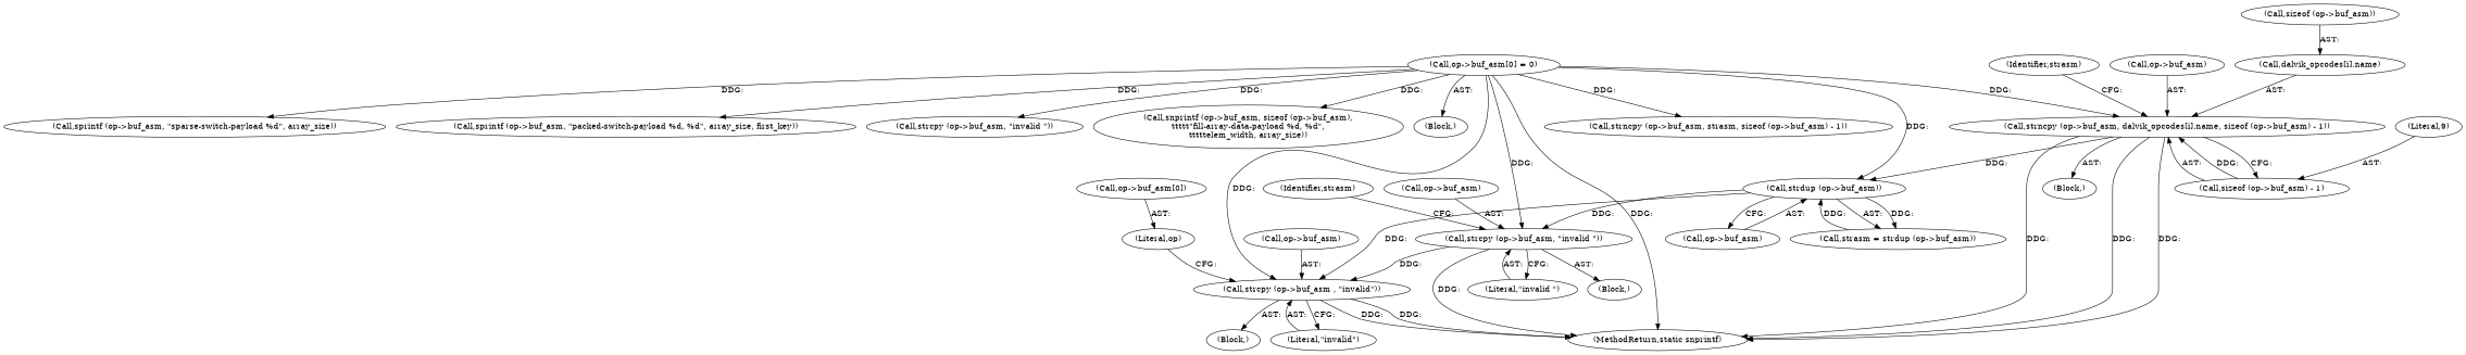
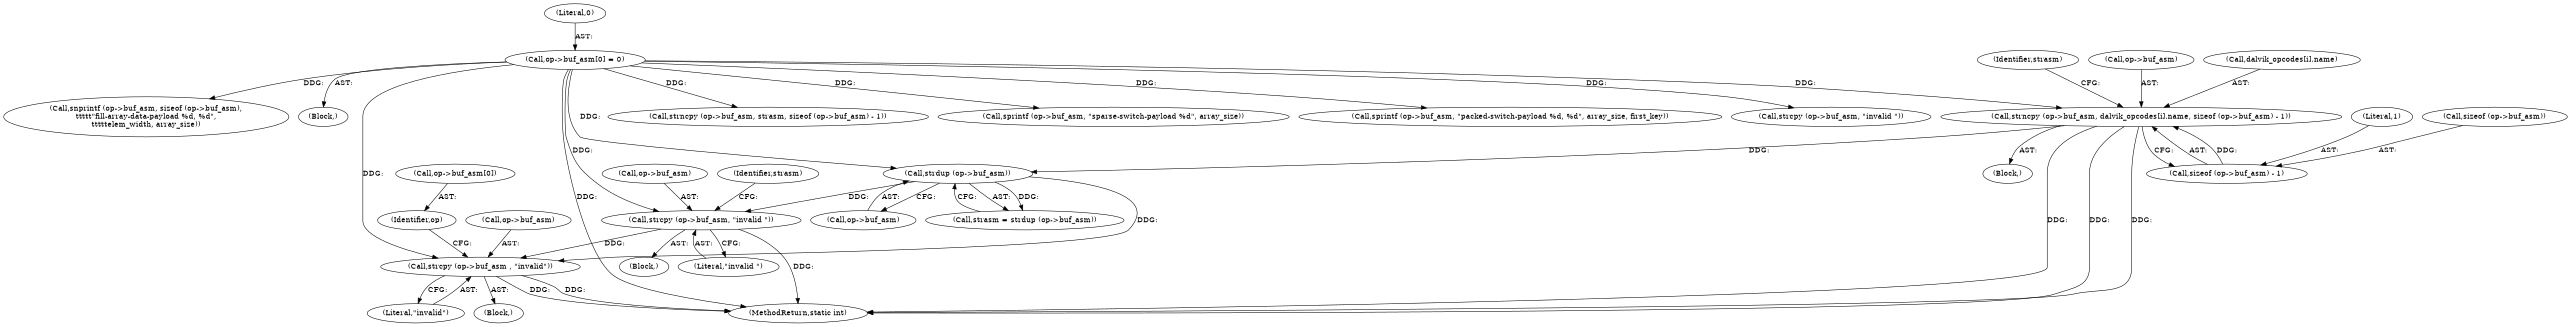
  digraph {
    n1 [label="(Call,strcpy (op->buf_asm, \"invalid \"))"]
    n2 [label="(Call,strcpy (op->buf_asm , \"invalid\"))"]
    n3 [label="(Block,)"]
-   n4 [label="(MethodReturn,static snprintf)"]
+   n4 [label="(MethodReturn,static int)"]
    n5 [label="(Literal,\"invalid \")"]
    n6 [label="(Literal,\"invalid\")"]
    n7 [label="(Block,)"]
    n8 [label="(Call,strdup (op->buf_asm))"]
    n9 [label="(Call,strasm = strdup (op->buf_asm))"]
    n10 [label="(Call,op->buf_asm)"]
    n11 [label="(Call,strncpy (op->buf_asm, dalvik_opcodes[i].name, sizeof (op->buf_asm) - 1))"]
    n12 [label="(Call,sizeof (op->buf_asm) - 1)"]
    n13 [label="(Block,)"]
    n14 [label="(Call,op->buf_asm[0] = 0)"]
    n15 [label="(Call,strncpy (op->buf_asm, strasm, sizeof (op->buf_asm) - 1))"]
    n16 [label="(Call,sprintf (op->buf_asm, \"sparse-switch-payload %d\", array_size))"]
    n17 [label="(Call,sprintf (op->buf_asm, \"packed-switch-payload %d, %d\", array_size, first_key))"]
    n18 [label="(Call,strcpy (op->buf_asm, \"invalid \"))"]
    n19 [label="(Call,snprintf (op->buf_asm, sizeof (op->buf_asm),\n\t\t\t\t\t\"fill-array-data-payload %d, %d\",\n\t\t\t\t\telem_width, array_size))"]
    n20 [label="(Block,)"]
-   n22 [label="(Literal,9)"]
+   n21 [label="(Literal,0)"]
+   n22 [label="(Literal,1)"]
    n23 [label="(Call,op->buf_asm)"]
    n24 [label="(Call,op->buf_asm[0])"]
-   n25 [label="(Literal,op)"]
+   n25 [label="(Identifier,op)"]
    n26 [label="(Call,op->buf_asm)"]
    n27 [label="(Identifier,strasm)"]
    n28 [label="(Call,sizeof (op->buf_asm))"]
    n29 [label="(Call,dalvik_opcodes[i].name)"]
    n30 [label="(Call,op->buf_asm)"]
    n31 [label="(Identifier,strasm)"]
    n1 -> n2 [label="DDG: "]
    n1 -> n3 [label="AST: "]
    n1 -> n4 [label="DDG: "]
    n1 -> n5 [label="CFG: "]
    n2 -> n4 [label="DDG: "]
    n2 -> n4 [label="DDG: "]
    n2 -> n6 [label="CFG: "]
    n2 -> n7 [label="AST: "]
    n5 -> n1 [label="AST: "]
    n6 -> n2 [label="AST: "]
    n8 -> n1 [label="DDG: "]
    n8 -> n2 [label="DDG: "]
    n8 -> n9 [label="AST: "]
    n8 -> n9 [label="DDG: "]
    n8 -> n10 [label="CFG: "]
-   n9 -> n8 [label="DDG: "]
+   n9 -> n8 [label="CFG: "]
    n10 -> n8 [label="AST: "]
    n11 -> n4 [label="DDG: "]
    n11 -> n4 [label="DDG: "]
    n11 -> n4 [label="DDG: "]
    n11 -> n8 [label="DDG: "]
    n11 -> n12 [label="CFG: "]
    n11 -> n13 [label="AST: "]
    n12 -> n11 [label="AST: "]
    n12 -> n11 [label="DDG: "]
    n14 -> n1 [label="DDG: "]
    n14 -> n2 [label="DDG: "]
    n14 -> n4 [label="DDG: "]
    n14 -> n8 [label="DDG: "]
    n14 -> n11 [label="DDG: "]
    n14 -> n15 [label="DDG: "]
    n14 -> n16 [label="DDG: "]
    n14 -> n17 [label="DDG: "]
    n14 -> n18 [label="DDG: "]
    n14 -> n19 [label="DDG: "]
    n14 -> n20 [label="AST: "]
+   n21 -> n14 [label="AST: "]
    n22 -> n12 [label="AST: "]
    n23 -> n11 [label="AST: "]
    n24 -> n25 [label="AST: "]
    n25 -> n2 [label="CFG: "]
    n26 -> n1 [label="AST: "]
    n27 -> n1 [label="CFG: "]
-   n28 -> n29 [label="AST: "]
+   n28 -> n12 [label="AST: "]
    n29 -> n11 [label="AST: "]
    n30 -> n2 [label="AST: "]
    n31 -> n11 [label="CFG: "]
  }
